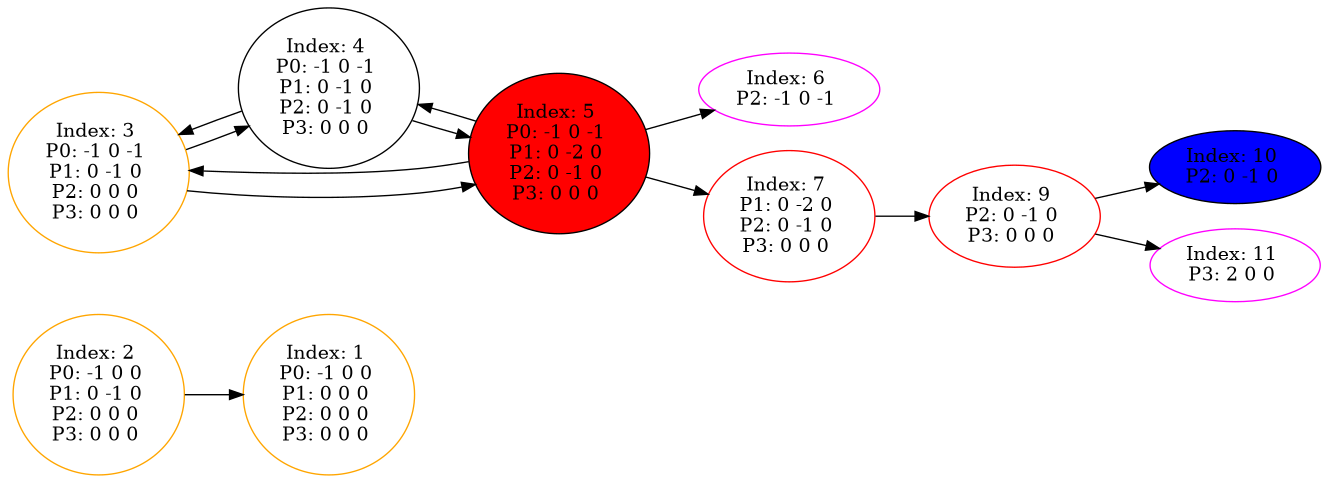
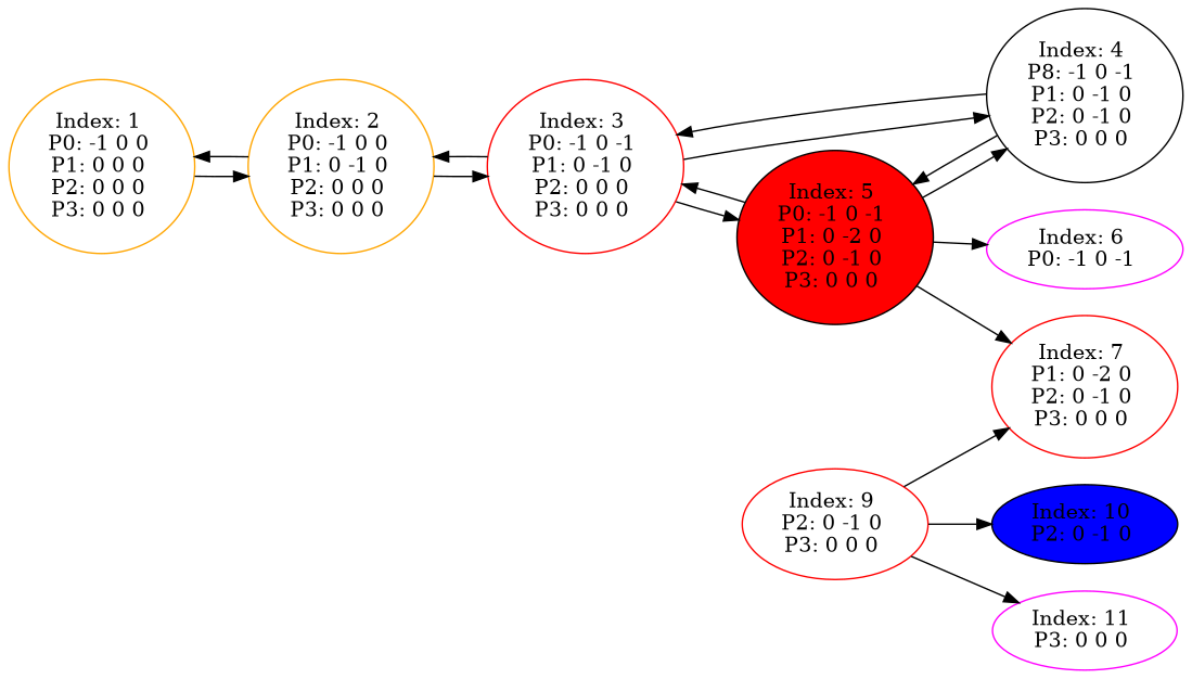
  digraph {
    color=black
    rankdir=LR
    n1 [color=orange label="Index: 1 \nP0: -1 0 0 \nP1: 0 0 0 \nP2: 0 0 0 \nP3: 0 0 0 \n"]
    n2 [color=orange label="Index: 2 \nP0: -1 0 0 \nP1: 0 -1 0 \nP2: 0 0 0 \nP3: 0 0 0 \n"]
-   n3 [color=orange label="Index: 3 \nP0: -1 0 -1 \nP1: 0 -1 0 \nP2: 0 0 0 \nP3: 0 0 0 \n"]
-   n4 [label="Index: 4 \nP0: -1 0 -1 \nP1: 0 -1 0 \nP2: 0 -1 0 \nP3: 0 0 0 \n"]
+   n3 [color=red label="Index: 3 \nP0: -1 0 -1 \nP1: 0 -1 0 \nP2: 0 0 0 \nP3: 0 0 0 \n"]
+   n4 [label="Index: 4 \nP8: -1 0 -1 \nP1: 0 -1 0 \nP2: 0 -1 0 \nP3: 0 0 0 \n"]
    n5 [fillcolor=red label="Index: 5 \nP0: -1 0 -1 \nP1: 0 -2 0 \nP2: 0 -1 0 \nP3: 0 0 0 \n" style=filled]
-   n6 [color=fuchsia label="Index: 6 \nP2: -1 0 -1 \n"]
+   n6 [color=fuchsia label="Index: 6 \nP0: -1 0 -1 \n"]
    n7 [color=red label="Index: 7 \nP1: 0 -2 0 \nP2: 0 -1 0 \nP3: 0 0 0 \n"]
    n8 [color=red label="Index: 9 \nP2: 0 -1 0 \nP3: 0 0 0 \n"]
    n9 [fillcolor=blue label="Index: 10 \nP2: 0 -1 0 \n" style=filled]
-   n10 [color=fuchsia label="Index: 11 \nP3: 2 0 0 \n"]
+   n10 [color=fuchsia label="Index: 11 \nP3: 0 0 0 \n"]
+   n1 -> n2
    n2 -> n1
+   n2 -> n3
+   n3 -> n2
    n3 -> n4
    n3 -> n5
    n4 -> n3
    n4 -> n5
    n5 -> n3
    n5 -> n4
    n5 -> n6
    n5 -> n7
-   n7 -> n8
+   n8 -> n7
    n8 -> n9
    n8 -> n10
  }
